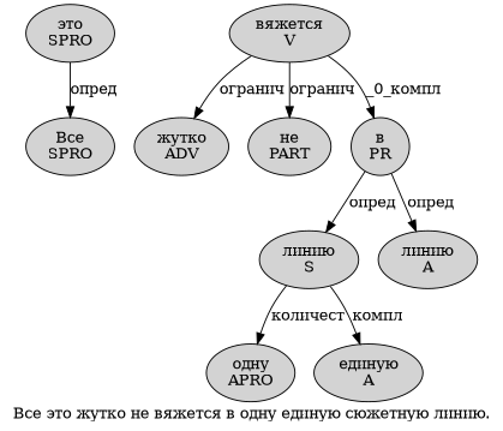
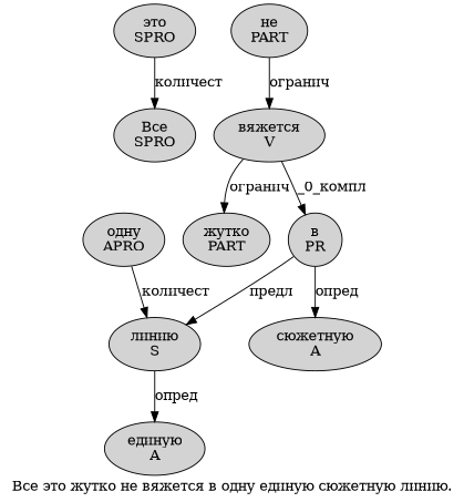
  digraph {
    label="Все это жутко не вяжется в одну единую сюжетную линию."
    node [fillcolor=lightgray penwidth=1 shape=ellipse style=filled]
    n1 [label="Все\nSPRO"]
    n2 [label="это\nSPRO"]
-   n3 [label="жутко\nADV"]
+   n3 [label="жутко\nPART"]
    n4 [label="не\nPART"]
    n5 [label="вяжется\nV"]
    n6 [label="в\nPR"]
    n7 [label="линию\nS"]
-   n8 [label="линию\nA"]
+   n8 [label="сюжетную\nA"]
    n9 [label="одну\nAPRO"]
    n10 [label="единую\nA"]
-   n2 -> n1 [label="опред"]
+   n2 -> n1 [label="количест"]
    n5 -> n3 [label="огранич"]
-   n5 -> n4 [label="огранич"]
+   n4 -> n5 [label="огранич"]
    n5 -> n6 [label="_0_компл"]
-   n6 -> n7 [label="опред"]
+   n6 -> n7 [label="предл"]
    n6 -> n8 [label="опред"]
-   n7 -> n9 [label="количест"]
-   n7 -> n10 [label="компл"]
+   n9 -> n7 [label="количест"]
+   n7 -> n10 [label="опред"]
  }
